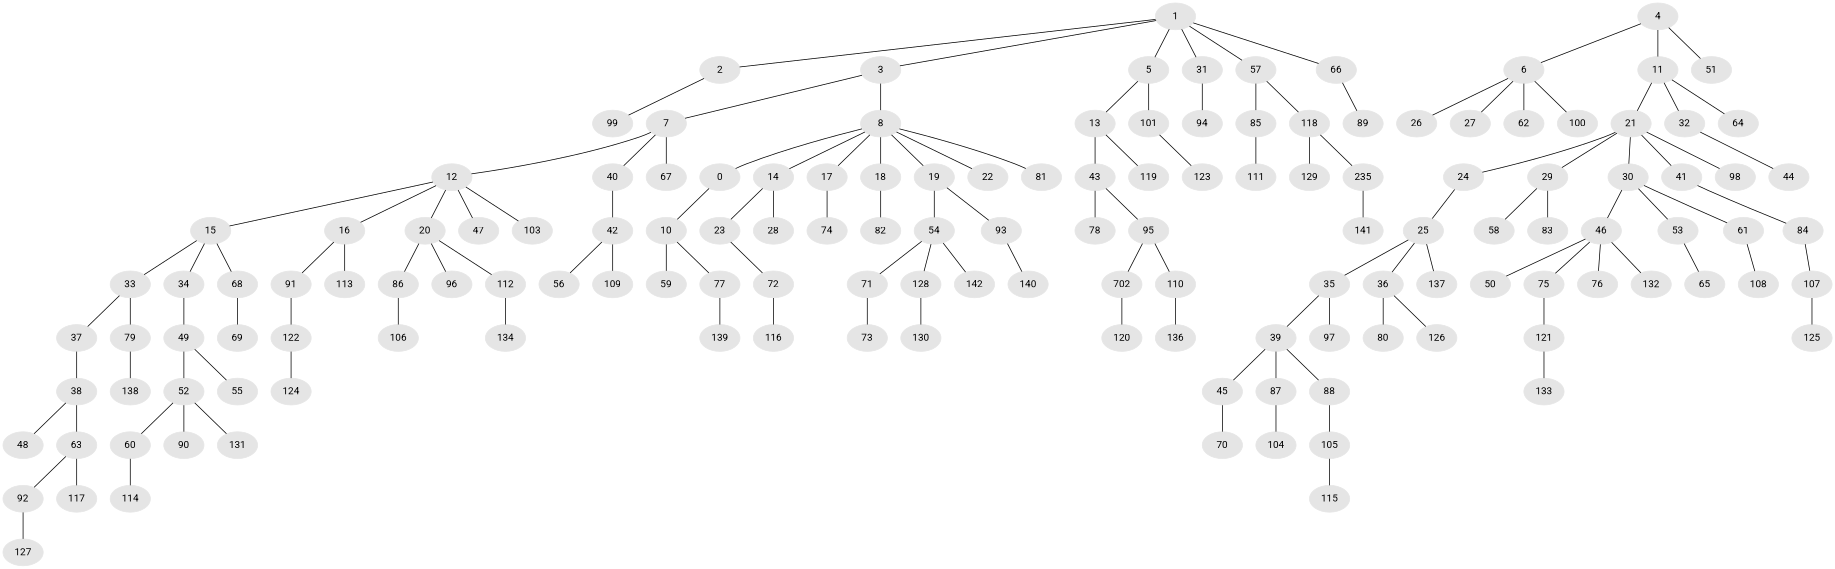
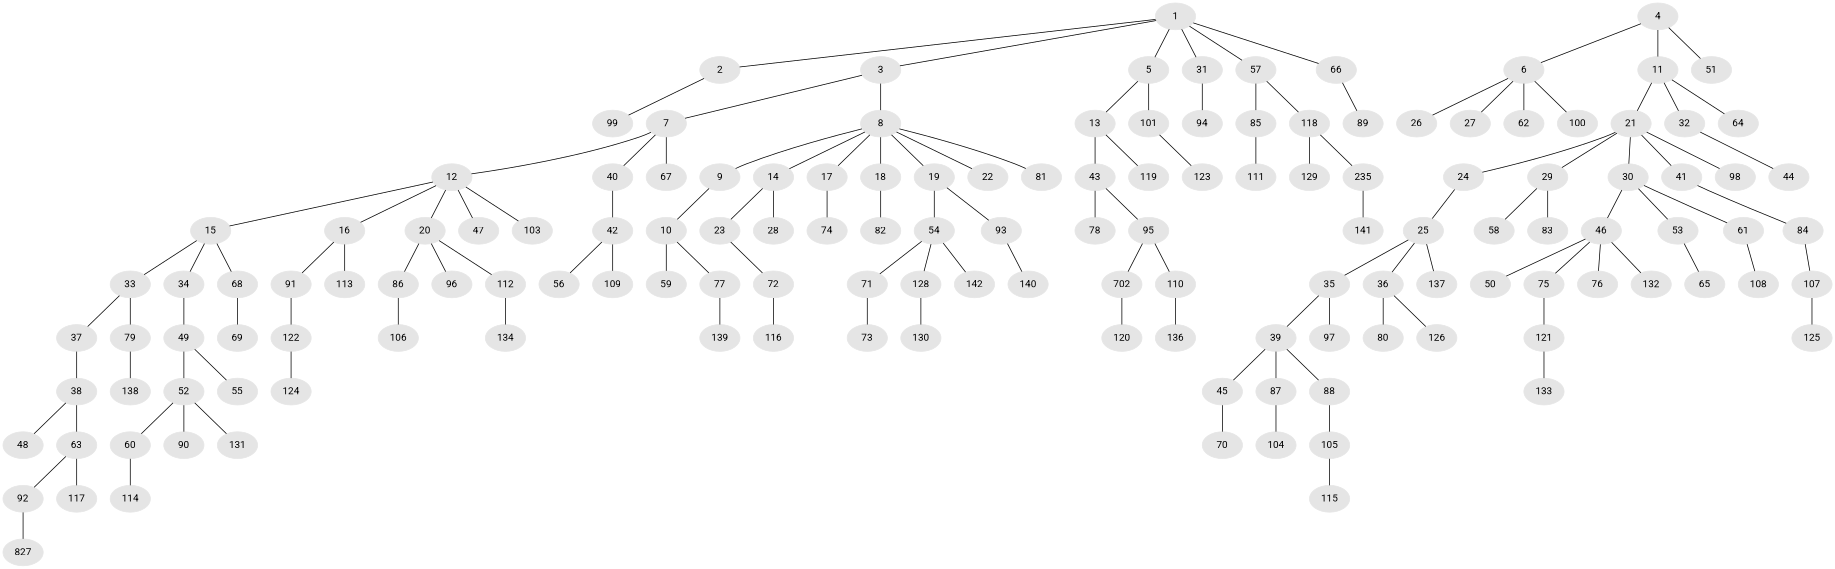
  graph {
    fontname=Roboto
    node [color=gray90 fontname=Roboto style=filled]
    edge [fontname=Roboto]
    1
    2
    3
    5
    31
    57
    66
    99
    7
    8
    4
    6
    11
    51
    13
    101
    94
    85
    118
    89
    12
    40
    67
-   9 [label=0]
+   9
    14
    17
    18
    19
    22
    81
    26
    27
    62
    100
    21
    32
    64
    43
    119
    123
    15
    16
    20
    47
    103
    42
    10
    23
    28
    74
    82
    54
    93
    59
    77
    139
    24
    29
    30
    41
    98
    44
    33
    34
    68
    91
    113
    86
    96
    112
    78
    95
    72
    37
    79
    49
    69
    122
    71
    128
    142
    106
    134
    25
    58
    83
    46
    53
    61
    84
    116
    35
    36
    137
    39
    97
    80
    126
    50
    75
    76
    132
    65
    108
    38
    138
    52
    55
    45
    87
    88
    48
    63
    92
    117
    70
    104
    105
    56
    109
    107
    n122 [label=702]
    110
    121
    60
    90
    131
    114
    73
    140
    130
    111
    129
    n134 [label=235]
-   127
+   127 [label=827]
    133
    125
    115
    124
    120
    136
    141
    1 -- 2
    1 -- 3
    1 -- 5
    1 -- 31
    1 -- 57
    1 -- 66
    2 -- 99
    3 -- 7
    3 -- 8
    5 -- 13
    5 -- 101
    31 -- 94
    57 -- 85
    57 -- 118
    66 -- 89
    7 -- 12
    7 -- 40
    7 -- 67
    8 -- 9
    8 -- 14
    8 -- 17
    8 -- 18
    8 -- 19
    8 -- 22
    8 -- 81
    4 -- 6
    4 -- 11
    4 -- 51
    6 -- 26
    6 -- 27
    6 -- 62
    6 -- 100
    11 -- 21
    11 -- 32
    11 -- 64
    13 -- 43
    13 -- 119
    101 -- 123
    85 -- 111
    118 -- 129
    118 -- n134
    12 -- 15
    12 -- 16
    12 -- 20
    12 -- 47
    12 -- 103
    40 -- 42
    9 -- 10
    14 -- 23
    14 -- 28
    17 -- 74
    18 -- 82
    19 -- 54
    19 -- 93
    21 -- 24
    21 -- 29
    21 -- 30
    21 -- 41
    21 -- 98
    32 -- 44
    43 -- 78
    43 -- 95
    15 -- 33
    15 -- 34
    15 -- 68
    16 -- 91
    16 -- 113
    20 -- 86
    20 -- 96
    20 -- 112
    42 -- 56
    42 -- 109
    10 -- 59
    10 -- 77
    23 -- 72
    54 -- 71
    54 -- 128
    54 -- 142
    93 -- 140
    77 -- 139
    24 -- 25
    29 -- 58
    29 -- 83
    30 -- 46
    30 -- 53
    30 -- 61
    41 -- 84
    33 -- 37
    33 -- 79
    34 -- 49
    68 -- 69
    91 -- 122
    86 -- 106
    112 -- 134
    95 -- n122
    95 -- 110
    72 -- 116
    37 -- 38
    79 -- 138
    49 -- 52
    49 -- 55
    122 -- 124
    71 -- 73
    128 -- 130
    25 -- 35
    25 -- 36
    25 -- 137
    46 -- 50
    46 -- 75
    46 -- 76
    46 -- 132
    53 -- 65
    61 -- 108
    84 -- 107
    35 -- 39
    35 -- 97
    36 -- 80
    36 -- 126
    39 -- 45
    39 -- 87
    39 -- 88
    75 -- 121
    38 -- 48
    38 -- 63
    52 -- 60
    52 -- 90
    52 -- 131
    45 -- 70
    87 -- 104
    88 -- 105
    63 -- 92
    63 -- 117
    92 -- 127
    105 -- 115
    107 -- 125
    n122 -- 120
    110 -- 136
    121 -- 133
    60 -- 114
    n134 -- 141
  }
